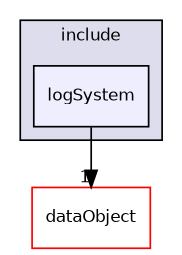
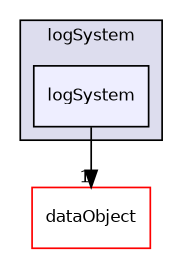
  digraph {
    compound=true
    node [fontname=Helvetica fontsize=10 shape=box style=filled]
    n1 [fillcolor="#eeeeff" label=logSystem pencolor=black]
    n2 [color=red fillcolor=white label=dataObject]
    subgraph cluster_1 {
      bgcolor="#ddddee"
      fontname=Helvetica
      fontsize=10
-     label=include
+     label=logSystem
      pencolor=black
      n1
    }
    n1 -> n2 [headlabel=1 labeldistance=1.5 labelfontname=Helvetica labelfontsize=10]
  }
